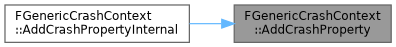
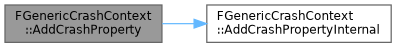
  digraph {
    rankdir=LR
    node [fontname=Helvetica fontsize=10 shape=box style=filled]
    n1 [color=gray40 fillcolor=grey60 fontcolor=black height=0.2 label="FGenericCrashContext\l::AddCrashProperty" width=0.4]
    n2 [color=grey40 fillcolor=white height=0.2 label="FGenericCrashContext\l::AddCrashPropertyInternal" width=0.4]
-   n2 -> n1 [color=steelblue1 fontname=Helvetica fontsize=10 labelfontname=Helvetica labelfontsize=10 style=solid]
+   n1 -> n2 [color=steelblue1 fontname=Helvetica fontsize=10 labelfontname=Helvetica labelfontsize=10 style=solid]
  }
